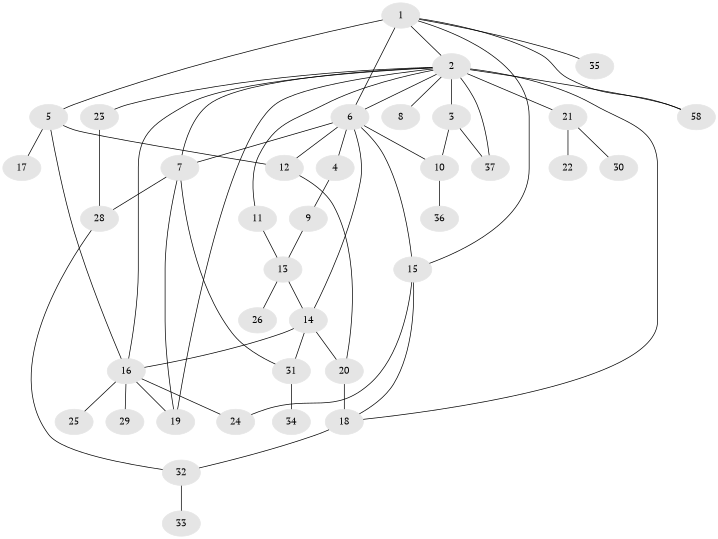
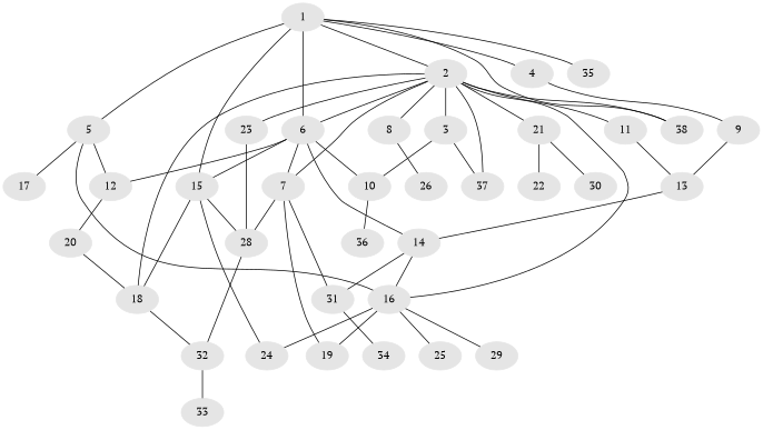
  graph {
    fontname="PT Serif"
    node [color=gray90 fontname="PT Serif" style=filled]
    edge [fontname="PT Serif" weight=1.0]
    1
    2
    4
    5
    6
    15
    35
-   38 [label=58]
+   38
    3
    7
    8
    11
    16
    18
    19
    21
    23
    37
    9
    12
    17
    10
    14
    28
    24
    31
    13
    25
    29
    32
    22
    30
    36
    20
    34
    26
    33
    1 -- 2
-   6 -- 4
+   1 -- 4
    1 -- 5
    1 -- 6 [weight=3.0]
    1 -- 15
    1 -- 35
    1 -- 38
    2 -- 6
    2 -- 38
    2 -- 3 [weight=9.0]
    2 -- 7
    2 -- 8
    2 -- 11
    2 -- 16
    2 -- 18
-   2 -- 19
    2 -- 21
    2 -- 23
    2 -- 37
    4 -- 9
    5 -- 16
    5 -- 12
    5 -- 17
    6 -- 15
    6 -- 7
    6 -- 12
    6 -- 10
    6 -- 14
    15 -- 18
+   15 -- 28
    15 -- 24
    3 -- 37
    3 -- 10
    7 -- 19
    7 -- 28
    7 -- 31
    11 -- 13
    16 -- 19 [weight=4.0]
    16 -- 24
    16 -- 25
    16 -- 29
    18 -- 32
    21 -- 22 [weight=4.0]
    21 -- 30
    23 -- 28
    9 -- 13
    12 -- 20
    10 -- 36
    14 -- 16
    14 -- 31
-   14 -- 20 [weight=2.0]
    28 -- 32
    31 -- 34
    13 -- 14
-   13 -- 26
+   8 -- 26
    32 -- 33
    20 -- 18
  }
